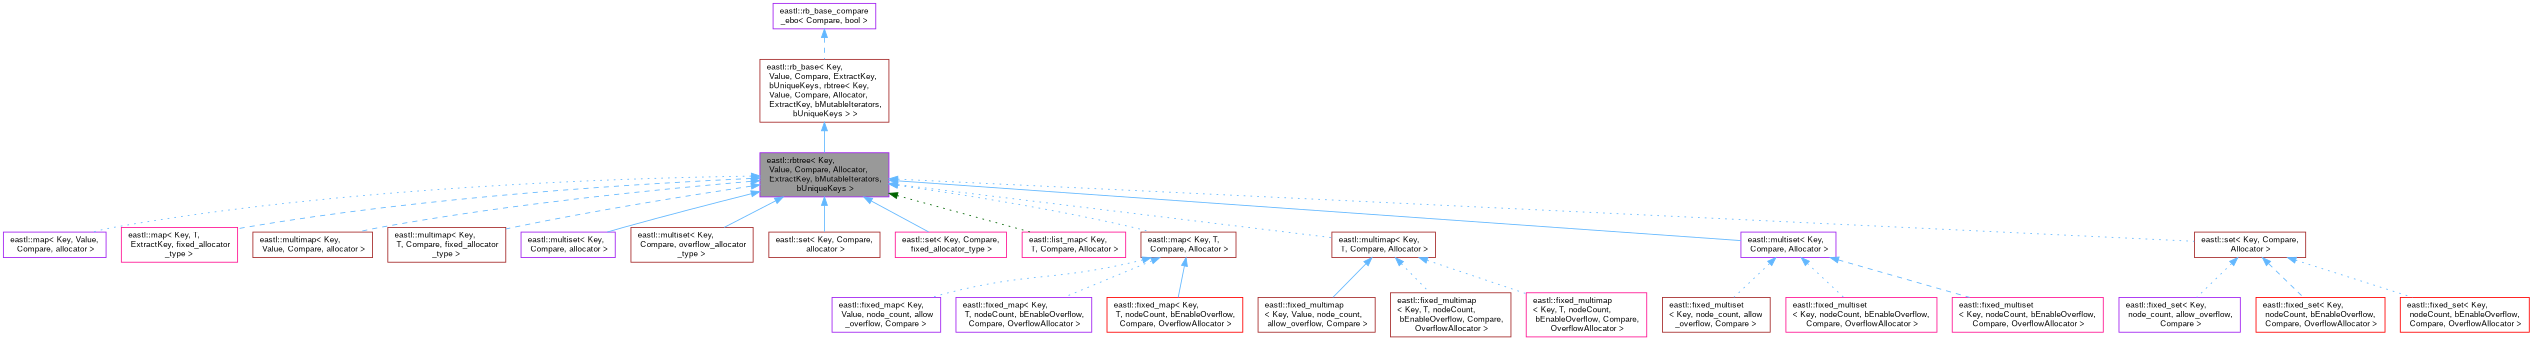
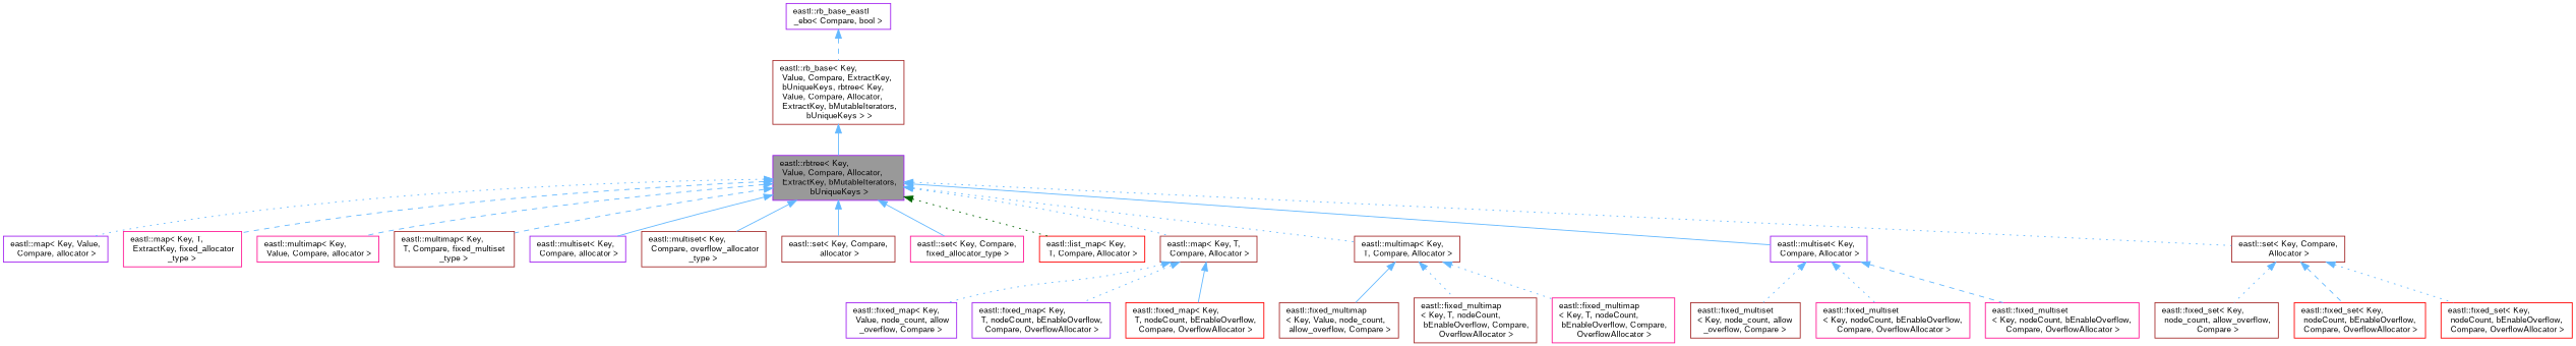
  digraph {
    fontname="Liberation Sans"
    rankdir=TB
    node [color=brown fillcolor=white fontname="Liberation Sans" fontsize=10 shape=box style=filled]
    edge [color=steelblue1 dir=back fontname="Liberation Sans" fontsize=10 labelfontname=Helvetica labelfontsize=10 style=dotted]
    n1 [color=purple fillcolor=grey60 fontcolor=black height=0.2 label="eastl::rbtree\< Key,\l Value, Compare, Allocator,\l ExtractKey, bMutableIterators,\l bUniqueKeys \>" width=0.4]
    n2 [color=purple height=0.2 label="eastl::map\< Key, Value,\l Compare, allocator \>" width=0.4]
    n3 [color=deeppink height=0.2 label="eastl::map\< Key, T,\l ExtractKey, fixed_allocator\l_type \>" width=0.4]
-   n4 [height=0.2 label="eastl::multimap\< Key,\l Value, Compare, allocator \>" width=0.4]
-   n5 [height=0.2 label="eastl::multimap\< Key,\l T, Compare, fixed_allocator\l_type \>" width=0.4]
+   n4 [color=deeppink height=0.2 label="eastl::multimap\< Key,\l Value, Compare, allocator \>" width=0.4]
+   n5 [height=0.2 label="eastl::multimap\< Key,\l T, Compare, fixed_multiset\l_type \>" width=0.4]
    n6 [color=purple height=0.2 label="eastl::multiset\< Key,\l Compare, allocator \>" width=0.4]
    n7 [height=0.2 label="eastl::multiset\< Key,\l Compare, overflow_allocator\l_type \>" width=0.4]
    n8 [height=0.2 label="eastl::set\< Key, Compare,\l allocator \>" width=0.4]
    n9 [color=deeppink height=0.2 label="eastl::set\< Key, Compare,\l fixed_allocator_type \>" width=0.4]
-   n10 [color=deeppink height=0.2 label="eastl::list_map\< Key,\l T, Compare, Allocator \>" width=0.4]
+   n10 [color=red height=0.2 label="eastl::list_map\< Key,\l T, Compare, Allocator \>" width=0.4]
    n11 [height=0.2 label="eastl::map\< Key, T,\l Compare, Allocator \>" width=0.4]
    n12 [height=0.2 label="eastl::multimap\< Key,\l T, Compare, Allocator \>" width=0.4]
    n13 [color=purple height=0.2 label="eastl::multiset\< Key,\l Compare, Allocator \>" width=0.4]
    n14 [height=0.2 label="eastl::set\< Key, Compare,\l Allocator \>" width=0.4]
    n15 [color=purple height=0.2 label="eastl::fixed_map\< Key,\l Value, node_count, allow\l_overflow, Compare \>" width=0.4]
    n16 [color=purple height=0.2 label="eastl::fixed_map\< Key,\l T, nodeCount, bEnableOverflow,\l Compare, OverflowAllocator \>" width=0.4]
    n17 [color=red height=0.2 label="eastl::fixed_map\< Key,\l T, nodeCount, bEnableOverflow,\l Compare, OverflowAllocator \>" width=0.4]
    n18 [height=0.2 label="eastl::fixed_multimap\l\< Key, Value, node_count,\l allow_overflow, Compare \>" width=0.4]
    n19 [height=0.2 label="eastl::fixed_multimap\l\< Key, T, nodeCount,\l bEnableOverflow, Compare,\l OverflowAllocator \>" width=0.4]
    n20 [color=deeppink height=0.2 label="eastl::fixed_multimap\l\< Key, T, nodeCount,\l bEnableOverflow, Compare,\l OverflowAllocator \>" width=0.4]
    n21 [height=0.2 label="eastl::fixed_multiset\l\< Key, node_count, allow\l_overflow, Compare \>" width=0.4]
    n22 [color=deeppink height=0.2 label="eastl::fixed_multiset\l\< Key, nodeCount, bEnableOverflow,\l Compare, OverflowAllocator \>" width=0.4]
    n23 [color=deeppink height=0.2 label="eastl::fixed_multiset\l\< Key, nodeCount, bEnableOverflow,\l Compare, OverflowAllocator \>" width=0.4]
-   n24 [color=purple height=0.2 label="eastl::fixed_set\< Key,\l node_count, allow_overflow,\l Compare \>" width=0.4]
+   n24 [height=0.2 label="eastl::fixed_set\< Key,\l node_count, allow_overflow,\l Compare \>" width=0.4]
    n25 [color=red height=0.2 label="eastl::fixed_set\< Key,\l nodeCount, bEnableOverflow,\l Compare, OverflowAllocator \>" width=0.4]
    n26 [color=red height=0.2 label="eastl::fixed_set\< Key,\l nodeCount, bEnableOverflow,\l Compare, OverflowAllocator \>" width=0.4]
    n27 [height=0.2 label="eastl::rb_base\< Key,\l Value, Compare, ExtractKey,\l bUniqueKeys, rbtree\< Key,\l Value, Compare, Allocator,\l ExtractKey, bMutableIterators,\l bUniqueKeys \> \>" width=0.4]
-   n28 [color=purple height=0.2 label="eastl::rb_base_compare\l_ebo\< Compare, bool \>" width=0.4]
+   n28 [color=purple height=0.2 label="eastl::rb_base_eastl\l_ebo\< Compare, bool \>" width=0.4]
    n1 -> n2
    n1 -> n3 [style=dashed]
    n1 -> n4 [style=dashed]
    n1 -> n5 [style=dashed]
    n1 -> n6 [style=solid]
    n1 -> n7 [style=solid]
    n1 -> n8 [style=solid]
    n1 -> n9 [style=solid]
    n1 -> n10 [color=darkgreen]
    n1 -> n11
    n1 -> n12
    n1 -> n13 [style=solid]
    n1 -> n14
    n11 -> n15
    n11 -> n16
    n11 -> n17 [style=solid]
    n12 -> n18 [style=solid]
    n12 -> n19
    n12 -> n20
    n13 -> n21
    n13 -> n22
    n13 -> n23 [style=dashed]
    n14 -> n24
    n14 -> n25 [style=dashed]
    n14 -> n26
    n27 -> n1 [style=solid]
    n28 -> n27 [style=dashed]
  }
